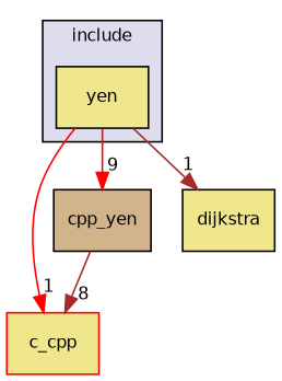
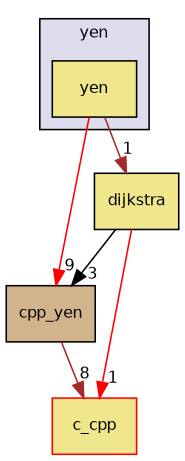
  digraph {
    compound=true
    node [fillcolor=khaki fontname=Helvetica fontsize=10 shape=box style=filled]
    edge [color=red headlabel=1 labeldistance=1.5 labelfontname=Helvetica labelfontsize=10]
    n1 [label=yen pencolor=black]
    n2 [color=red label=c_cpp]
    n3 [fillcolor=tan label=cpp_yen]
    n4 [label=dijkstra]
    subgraph cluster_1 {
      bgcolor="#ddddee"
      fontname=Helvetica
      fontsize=10
-     label=include
+     label=yen
      pencolor=black
      n1
    }
-   n1 -> n2
+   n4 -> n2
    n1 -> n3 [headlabel=9]
    n1 -> n4 [color=brown]
    n3 -> n2 [color=brown headlabel=8]
+   n4 -> n3 [color=black headlabel=3]
  }
